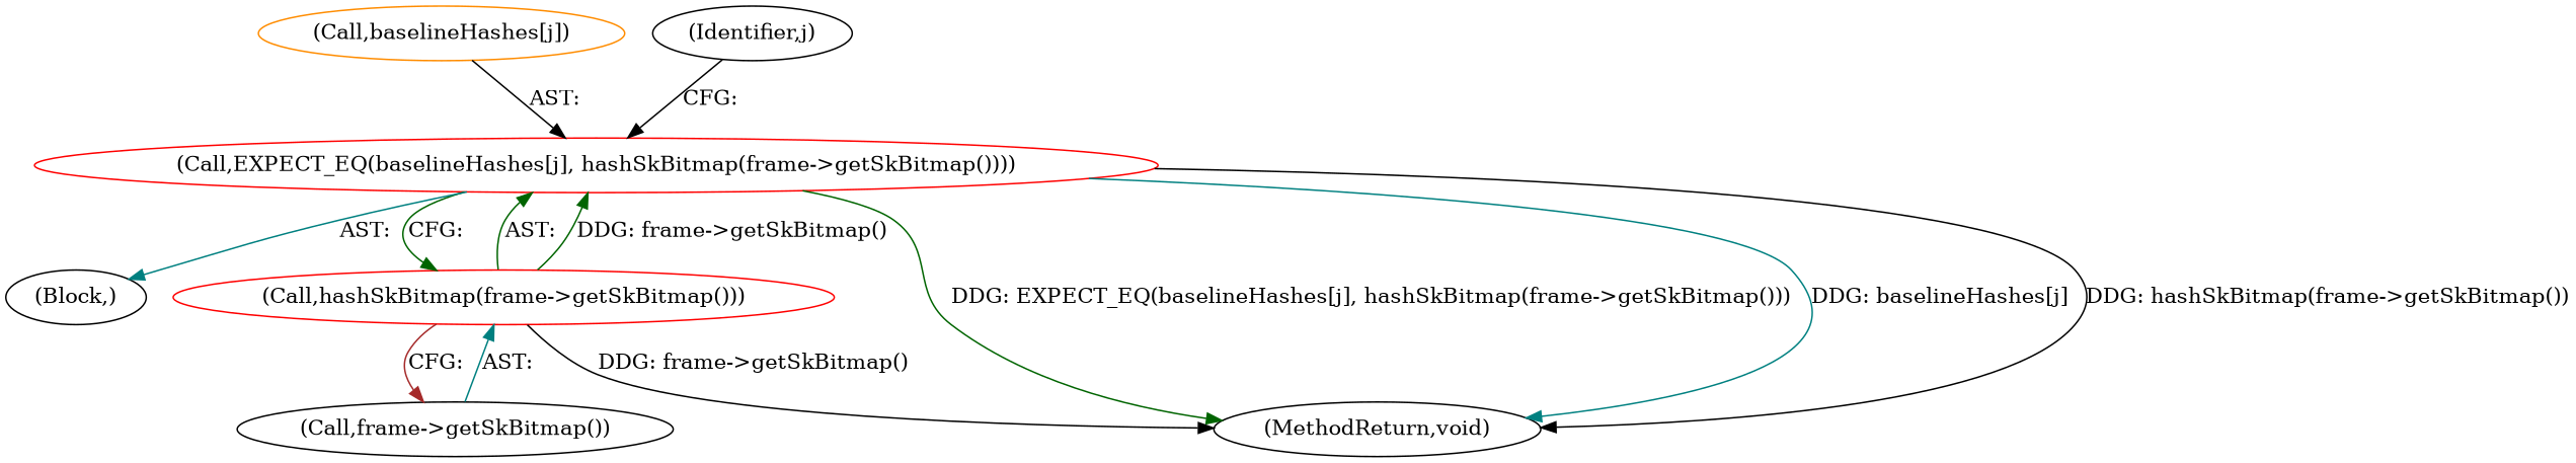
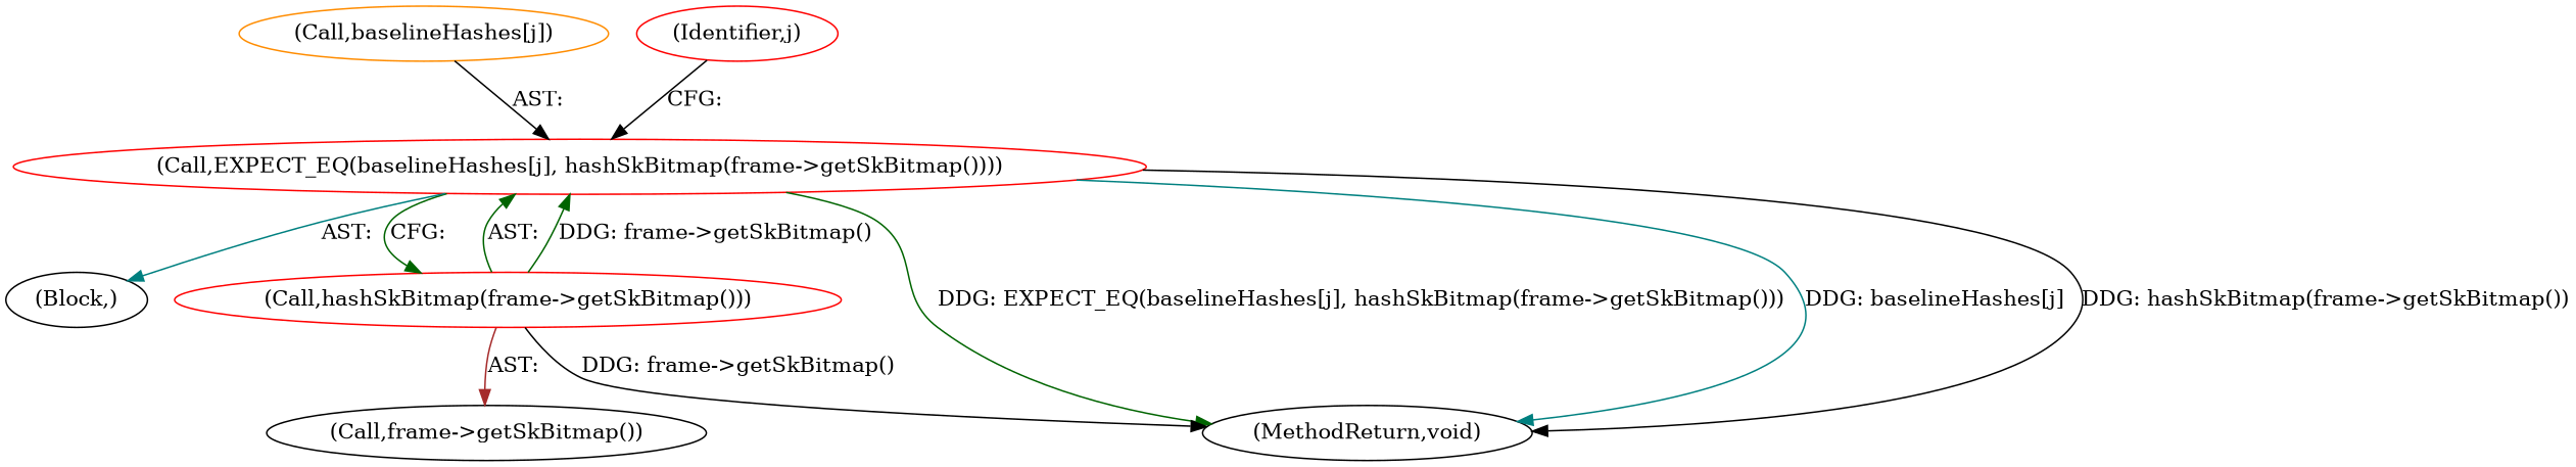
  digraph {
    node [color=red]
    edge [color=darkgreen]
    n1 [label="(Call,EXPECT_EQ(baselineHashes[j], hashSkBitmap(frame->getSkBitmap())))"]
    n2 [label="(Call,hashSkBitmap(frame->getSkBitmap()))"]
    n3 [color=black label="(Block,)"]
    n4 [color=black label="(MethodReturn,void)"]
    n5 [color=black label="(Call,frame->getSkBitmap())"]
    n6 [color=darkorange label="(Call,baselineHashes[j])"]
-   n7 [color=black label="(Identifier,j)"]
+   n7 [label="(Identifier,j)"]
    n1 -> n2 [label="CFG: "]
    n1 -> n3 [color=teal label="AST: "]
    n1 -> n4 [label="DDG: EXPECT_EQ(baselineHashes[j], hashSkBitmap(frame->getSkBitmap()))"]
    n1 -> n4 [color=teal label="DDG: baselineHashes[j]"]
    n1 -> n4 [color=black label="DDG: hashSkBitmap(frame->getSkBitmap())"]
    n2 -> n1 [label="AST: "]
    n2 -> n1 [label="DDG: frame->getSkBitmap()"]
    n2 -> n4 [color=black label="DDG: frame->getSkBitmap()"]
-   n2 -> n5 [color=brown label="CFG: "]
-   n5 -> n2 [color=teal label="AST: "]
+   n2 -> n5 [color=brown label="AST: "]
    n6 -> n1 [color=black label="AST: "]
    n7 -> n1 [color=black label="CFG: "]
  }
